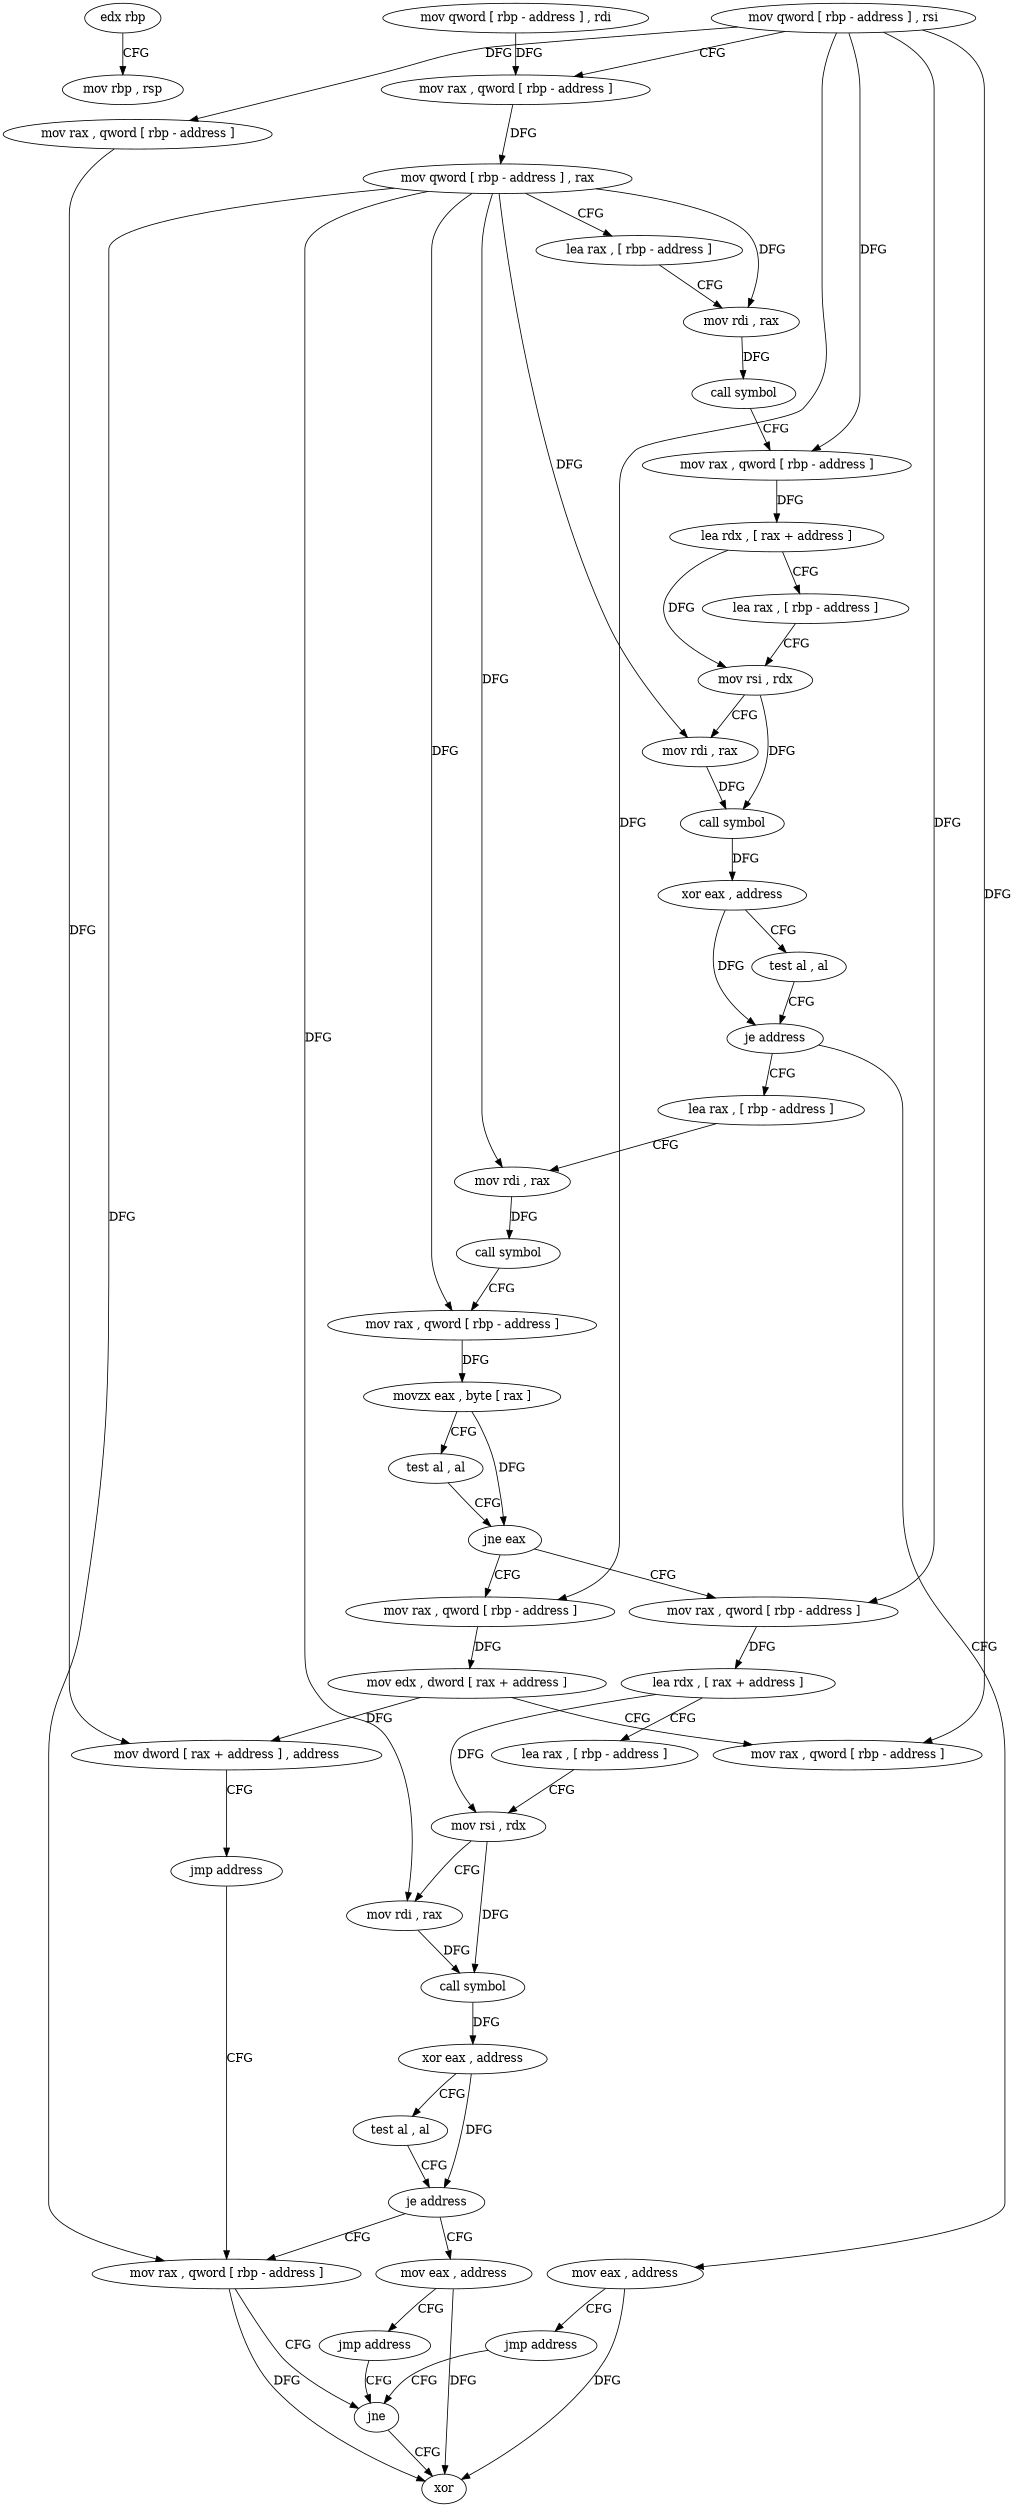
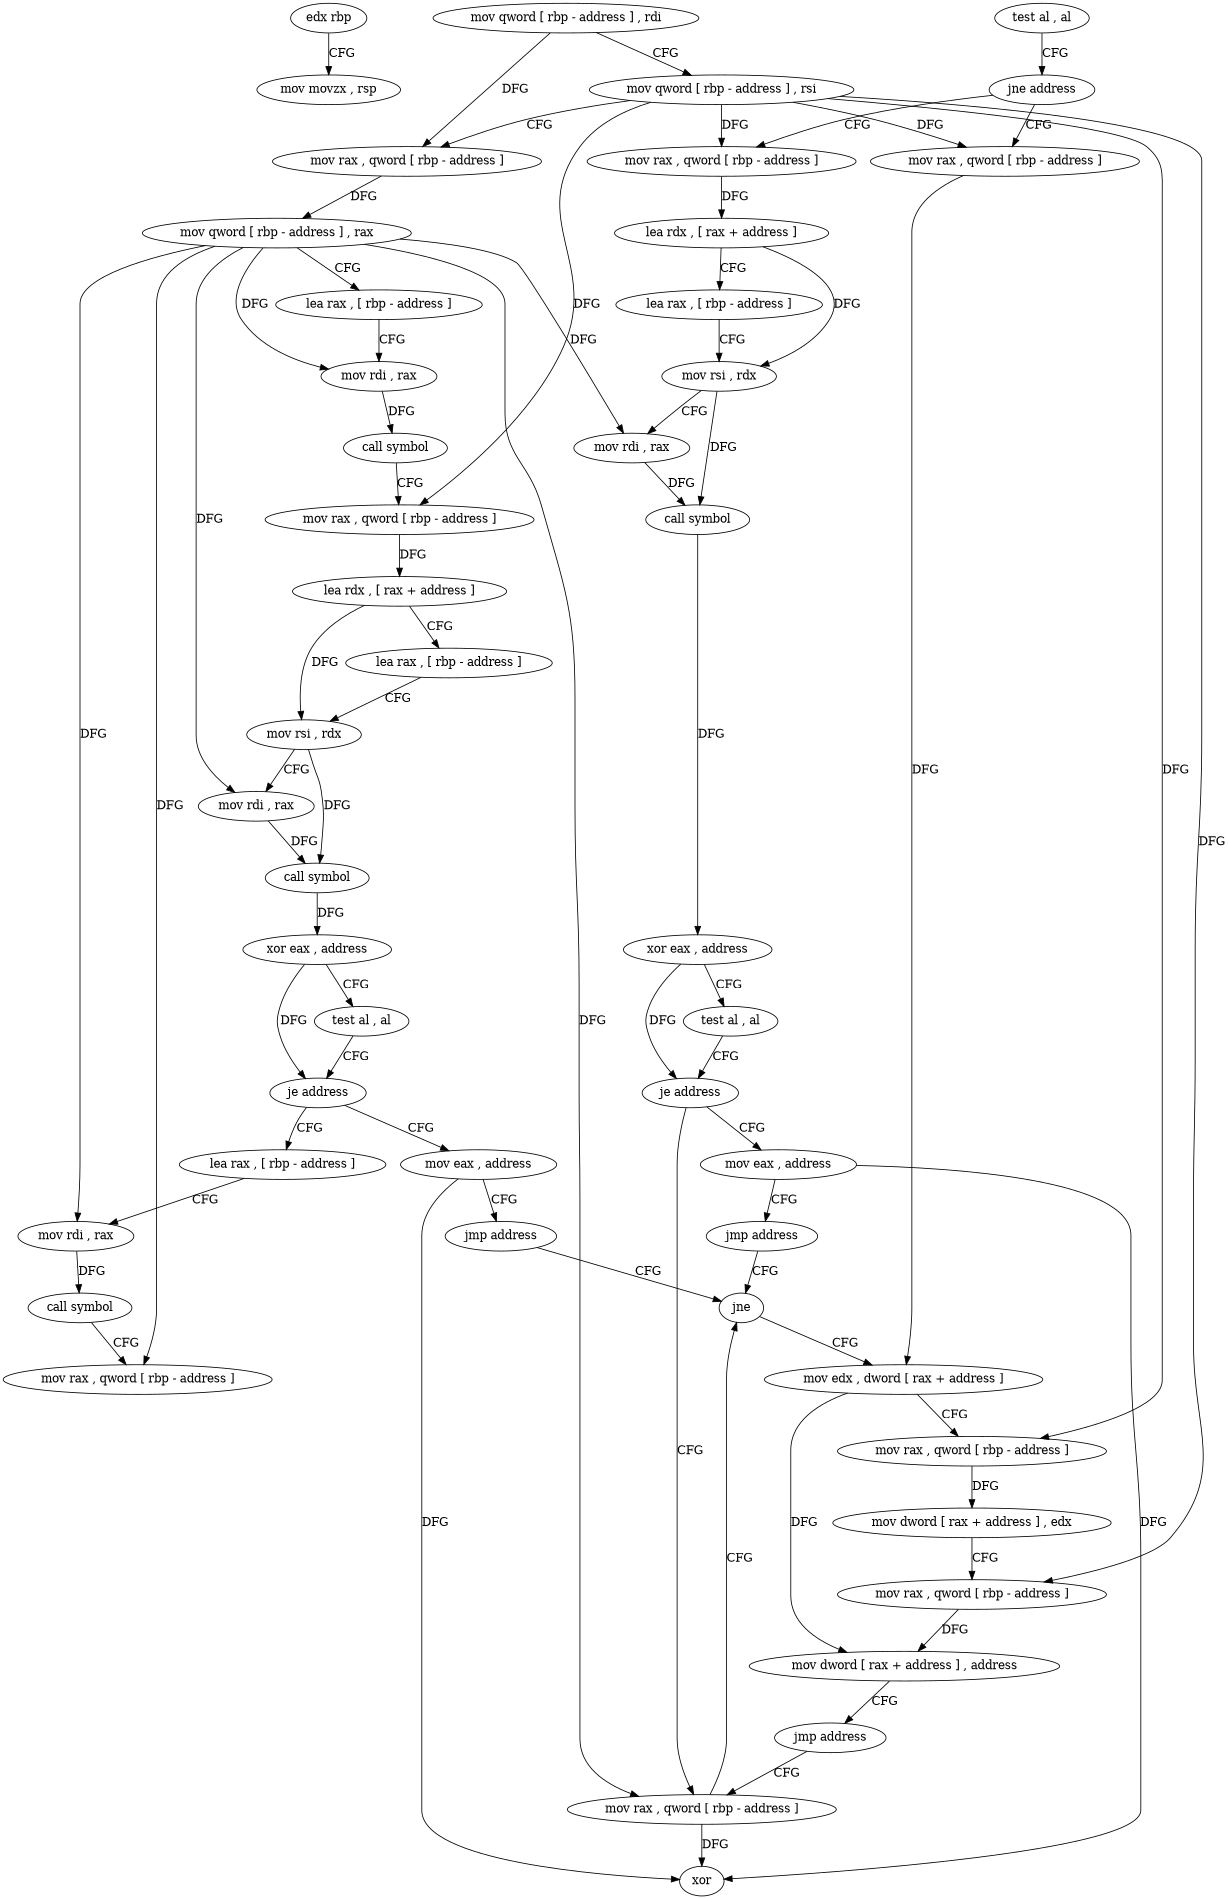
  digraph {
    n1 [label="edx rbp"]
-   n2 [label="mov rbp , rsp"]
+   n2 [label="mov movzx , rsp"]
    n3 [label="mov qword [ rbp - address ] , rdi"]
    n4 [label="mov qword [ rbp - address ] , rsi"]
    n5 [label="mov rax , qword [ rbp - address ]"]
    n6 [label="mov rax , qword [ rbp - address ]"]
    n7 [label="mov rax , qword [ rbp - address ]"]
    n8 [label="mov rax , qword [ rbp - address ]"]
    n9 [label="mov rax , qword [ rbp - address ]"]
    n10 [label="mov rax , qword [ rbp - address ]"]
    n11 [label="mov qword [ rbp - address ] , rax"]
    n12 [label="lea rdx , [ rax + address ]"]
    n13 [label="lea rdx , [ rax + address ]"]
    n14 [label="mov edx , dword [ rax + address ]"]
+   n15 [label="mov dword [ rax + address ] , edx"]
    n16 [label="mov dword [ rax + address ] , address"]
    n17 [label="lea rax , [ rbp - address ]"]
    n18 [label="mov rdi , rax"]
    n19 [label="mov rdi , rax"]
    n20 [label="mov rdi , rax"]
    n21 [label="mov rax , qword [ rbp - address ]"]
    n22 [label="mov rdi , rax"]
    n23 [label="mov rax , qword [ rbp - address ]"]
    n24 [label="call symbol"]
    n25 [label="call symbol"]
    n26 [label="call symbol"]
-   n27 [label="movzx eax , byte [ rax ]"]
    n28 [label="call symbol"]
    n29 [label=xor]
    n30 [label=jne]
    n31 [label="lea rax , [ rbp - address ]"]
    n32 [label="mov rsi , rdx"]
    n33 [label="xor eax , address"]
    n34 [label="test al , al"]
    n35 [label="je address"]
    n36 [label="lea rax , [ rbp - address ]"]
    n37 [label="mov eax , address"]
    n38 [label="jmp address"]
    n39 [label="test al , al"]
-   n40 [label="jne eax"]
+   n40 [label="jne address"]
    n41 [label="lea rax , [ rbp - address ]"]
    n42 [label="mov rsi , rdx"]
    n43 [label="xor eax , address"]
    n44 [label="test al , al"]
    n45 [label="je address"]
    n46 [label="mov eax , address"]
    n47 [label="jmp address"]
    n48 [label="jmp address"]
    n1 -> n2 [label=CFG]
+   n3 -> n4 [label=CFG]
    n3 -> n5 [label=DFG]
    n4 -> n5 [label=CFG]
    n4 -> n6 [label=DFG]
    n4 -> n7 [label=DFG]
    n4 -> n8 [label=DFG]
    n4 -> n9 [label=DFG]
    n4 -> n10 [label=DFG]
    n5 -> n11 [label=DFG]
    n6 -> n12 [label=DFG]
    n7 -> n13 [label=DFG]
    n8 -> n14 [label=DFG]
+   n9 -> n15 [label=DFG]
    n10 -> n16 [label=DFG]
    n11 -> n17 [label=CFG]
    n11 -> n18 [label=DFG]
    n11 -> n19 [label=DFG]
    n11 -> n20 [label=DFG]
    n11 -> n21 [label=DFG]
    n11 -> n22 [label=DFG]
    n11 -> n23 [label=DFG]
    n12 -> n31 [label=CFG]
    n12 -> n32 [label=DFG]
    n13 -> n41 [label=CFG]
    n13 -> n42 [label=DFG]
    n14 -> n9 [label=CFG]
    n14 -> n16 [label=DFG]
+   n15 -> n10 [label=CFG]
    n16 -> n48 [label=CFG]
    n17 -> n18 [label=CFG]
    n18 -> n24 [label=DFG]
    n19 -> n25 [label=DFG]
    n20 -> n26 [label=DFG]
-   n21 -> n27 [label=DFG]
    n22 -> n28 [label=DFG]
    n23 -> n29 [label=DFG]
    n23 -> n30 [label=CFG]
    n24 -> n6 [label=CFG]
    n25 -> n33 [label=DFG]
    n26 -> n21 [label=CFG]
-   n27 -> n39 [label=CFG]
-   n27 -> n40 [label=DFG]
    n28 -> n43 [label=DFG]
-   n30 -> n29 [label=CFG]
+   n30 -> n14 [label=CFG]
    n31 -> n32 [label=CFG]
    n32 -> n19 [label=CFG]
    n32 -> n25 [label=DFG]
    n33 -> n34 [label=CFG]
    n33 -> n35 [label=DFG]
    n34 -> n35 [label=CFG]
    n35 -> n36 [label=CFG]
    n35 -> n37 [label=CFG]
    n36 -> n20 [label=CFG]
    n37 -> n29 [label=DFG]
    n37 -> n38 [label=CFG]
    n38 -> n30 [label=CFG]
    n39 -> n40 [label=CFG]
    n40 -> n7 [label=CFG]
    n40 -> n8 [label=CFG]
    n41 -> n42 [label=CFG]
    n42 -> n22 [label=CFG]
    n42 -> n28 [label=DFG]
    n43 -> n44 [label=CFG]
    n43 -> n45 [label=DFG]
    n44 -> n45 [label=CFG]
    n45 -> n23 [label=CFG]
    n45 -> n46 [label=CFG]
    n46 -> n29 [label=DFG]
    n46 -> n47 [label=CFG]
    n47 -> n30 [label=CFG]
    n48 -> n23 [label=CFG]
  }
